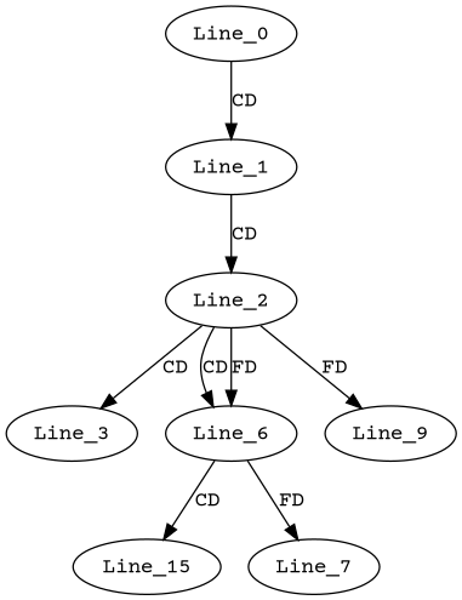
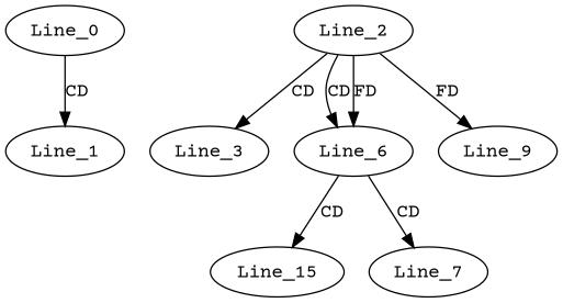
  digraph {
    fontname="Courier Prime"
    node [fontname="Courier Prime"]
    edge [fontname="Courier Prime"]
    Line_0
    Line_1
    Line_2
    Line_3
    Line_6
    Line_9
    Line_15
    Line_7
    Line_0 -> Line_1 [label=CD]
-   Line_1 -> Line_2 [label=CD]
    Line_2 -> Line_3 [label=CD]
    Line_2 -> Line_6 [label=CD]
    Line_2 -> Line_6 [label=FD]
    Line_2 -> Line_9 [label=FD]
    Line_6 -> Line_15 [label=CD]
-   Line_6 -> Line_7 [label=FD]
+   Line_6 -> Line_7 [label=CD]
  }
